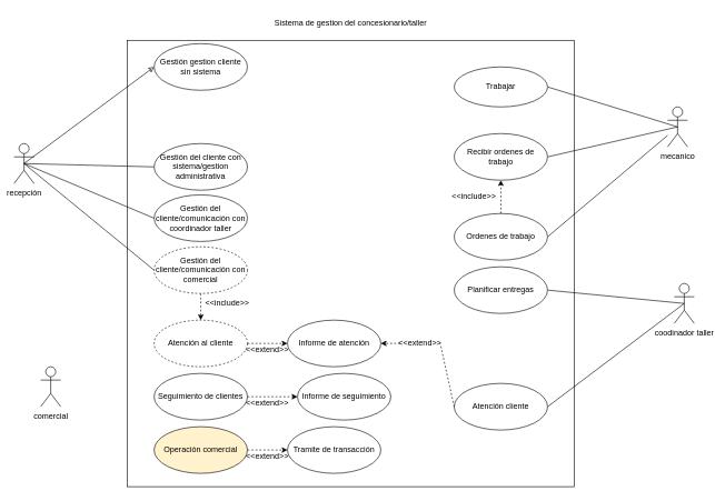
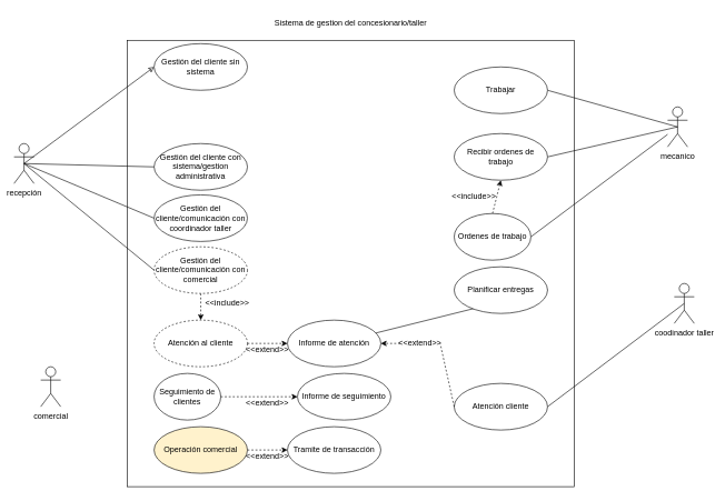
  <mxCell id="0" />
  <mxCell id="1" parent="0" />
  <mxCell id="2" value="" style="whiteSpace=wrap;html=1;aspect=fixed;" vertex="1" parent="1"><mxGeometry x="190" y="60" width="670" height="670" as="geometry" /></mxCell>
  <mxCell id="3" value="Sistema de gestion del concesionario/taller" style="text;html=1;strokeColor=none;fillColor=none;align=center;verticalAlign=middle;whiteSpace=wrap;rounded=0;" vertex="1" parent="1"><mxGeometry x="395" y="20" width="260" height="30" as="geometry" /></mxCell>
  <mxCell id="4" value="recepción" style="shape=umlActor;verticalLabelPosition=bottom;verticalAlign=top;html=1;" vertex="1" parent="1"><mxGeometry x="20" y="215" width="30" height="60" as="geometry" /></mxCell>
  <mxCell id="5" value="comercial" style="shape=umlActor;verticalLabelPosition=bottom;verticalAlign=top;html=1;" vertex="1" parent="1"><mxGeometry x="60" y="550" width="30" height="60" as="geometry" /></mxCell>
  <mxCell id="6" value="coodinador taller" style="shape=umlActor;verticalLabelPosition=bottom;verticalAlign=top;html=1;" vertex="1" parent="1"><mxGeometry x="1010" y="425" width="30" height="60" as="geometry" /></mxCell>
- <mxCell id="7" value="Gestión gestion cliente sin sistema" style="ellipse;whiteSpace=wrap;html=1;" vertex="1" parent="1"><mxGeometry x="230" y="65" width="140" height="70" as="geometry" /></mxCell>
+ <mxCell id="7" value="Gestión del cliente sin sistema" style="ellipse;whiteSpace=wrap;html=1;" vertex="1" parent="1"><mxGeometry x="230" y="65" width="140" height="70" as="geometry" /></mxCell>
  <mxCell id="8" value="Gestión del cliente con sistema/gestion administrativa" style="ellipse;whiteSpace=wrap;html=1;" vertex="1" parent="1"><mxGeometry x="230" y="215" width="140" height="70" as="geometry" /></mxCell>
  <mxCell id="9" value="" style="edgeStyle=orthogonalEdgeStyle;rounded=0;orthogonalLoop=1;jettySize=auto;html=1;dashed=1;" edge="1" parent="1" source="10" target="13"><mxGeometry relative="1" as="geometry" /></mxCell>
  <mxCell id="10" value="Gestión del cliente/comunicación con comercial" style="ellipse;whiteSpace=wrap;html=1;dashed=1;" vertex="1" parent="1"><mxGeometry x="230" y="370" width="140" height="70" as="geometry" /></mxCell>
  <mxCell id="11" value="Gestión del cliente/comunicación con coordinador taller" style="ellipse;whiteSpace=wrap;html=1;" vertex="1" parent="1"><mxGeometry x="230" y="292" width="140" height="70" as="geometry" /></mxCell>
  <mxCell id="12" value="" style="edgeStyle=orthogonalEdgeStyle;rounded=0;orthogonalLoop=1;jettySize=auto;html=1;dashed=1;" edge="1" parent="1" source="13" target="18"><mxGeometry relative="1" as="geometry" /></mxCell>
  <mxCell id="13" value="Atención al cliente" style="ellipse;whiteSpace=wrap;html=1;dashed=1;" vertex="1" parent="1"><mxGeometry x="230" y="480" width="140" height="70" as="geometry" /></mxCell>
  <mxCell id="14" value="" style="edgeStyle=orthogonalEdgeStyle;rounded=0;orthogonalLoop=1;jettySize=auto;html=1;dashed=1;" edge="1" parent="1" source="15" target="19"><mxGeometry relative="1" as="geometry" /></mxCell>
- <mxCell id="15" value="Seguimiento de clientes" style="ellipse;whiteSpace=wrap;html=1;" vertex="1" parent="1"><mxGeometry x="230" y="560" width="140" height="70" as="geometry" /></mxCell>
+ <mxCell id="15" value="Seguimiento de clientes" style="ellipse;whiteSpace=wrap;html=1;" vertex="1" parent="1"><mxGeometry x="230" y="560" width="100" height="70" as="geometry" /></mxCell>
  <mxCell id="16" value="" style="edgeStyle=orthogonalEdgeStyle;rounded=0;orthogonalLoop=1;jettySize=auto;html=1;dashed=1;" edge="1" parent="1" source="17" target="20"><mxGeometry relative="1" as="geometry" /></mxCell>
  <mxCell id="17" value="Operación comercial" style="ellipse;whiteSpace=wrap;html=1;fillColor=#fff2cc;" vertex="1" parent="1"><mxGeometry x="230" y="640" width="140" height="70" as="geometry" /></mxCell>
  <mxCell id="18" value="Informe de atención" style="ellipse;whiteSpace=wrap;html=1;" vertex="1" parent="1"><mxGeometry x="430" y="480" width="140" height="70" as="geometry" /></mxCell>
  <mxCell id="19" value="Informe de seguimiento" style="ellipse;whiteSpace=wrap;html=1;" vertex="1" parent="1"><mxGeometry x="445" y="560" width="140" height="70" as="geometry" /></mxCell>
  <mxCell id="20" value="Tramite de transacción" style="ellipse;whiteSpace=wrap;html=1;" vertex="1" parent="1"><mxGeometry x="430" y="640" width="140" height="70" as="geometry" /></mxCell>
  <mxCell id="21" value="&amp;lt;&amp;lt;extend&amp;gt;&amp;gt;" style="text;html=1;strokeColor=none;fillColor=none;align=center;verticalAlign=middle;whiteSpace=wrap;rounded=0;" vertex="1" parent="1"><mxGeometry x="370" y="510" width="60" height="30" as="geometry" /></mxCell>
  <mxCell id="22" value="&amp;lt;&amp;lt;include&amp;gt;&amp;gt;" style="text;html=1;strokeColor=none;fillColor=none;align=center;verticalAlign=middle;whiteSpace=wrap;rounded=0;" vertex="1" parent="1"><mxGeometry x="310" y="440" width="60" height="30" as="geometry" /></mxCell>
  <mxCell id="23" value="&amp;lt;&amp;lt;extend&amp;gt;&amp;gt;" style="text;html=1;strokeColor=none;fillColor=none;align=center;verticalAlign=middle;whiteSpace=wrap;rounded=0;" vertex="1" parent="1"><mxGeometry x="370" y="590" width="60" height="30" as="geometry" /></mxCell>
  <mxCell id="24" value="&amp;lt;&amp;lt;extend&amp;gt;&amp;gt;" style="text;html=1;strokeColor=none;fillColor=none;align=center;verticalAlign=middle;whiteSpace=wrap;rounded=0;" vertex="1" parent="1"><mxGeometry x="370" y="670" width="60" height="30" as="geometry" /></mxCell>
  <mxCell id="25" value="" style="endArrow=classic;html=1;rounded=0;endFill=0;entryX=0;entryY=0.5;entryDx=0;entryDy=0;exitX=0.5;exitY=0.5;exitDx=0;exitDy=0;exitPerimeter=0;" edge="1" parent="1" source="4" target="7"><mxGeometry width="50" height="50" relative="1" as="geometry"><mxPoint x="48" y="173.02" as="sourcePoint" /><mxPoint x="240" y="180" as="targetPoint" /><Array as="points" /></mxGeometry></mxCell>
  <mxCell id="26" value="" style="endArrow=none;html=1;rounded=0;endFill=0;entryX=0;entryY=0.5;entryDx=0;entryDy=0;exitX=0.5;exitY=0.5;exitDx=0;exitDy=0;exitPerimeter=0;" edge="1" parent="1" source="4" target="8"><mxGeometry width="50" height="50" relative="1" as="geometry"><mxPoint x="58" y="183.02" as="sourcePoint" /><mxPoint x="250" y="190" as="targetPoint" /><Array as="points" /></mxGeometry></mxCell>
  <mxCell id="27" value="" style="endArrow=none;html=1;rounded=0;endFill=0;exitX=0.5;exitY=0.5;exitDx=0;exitDy=0;exitPerimeter=0;entryX=0;entryY=0.5;entryDx=0;entryDy=0;" edge="1" parent="1" source="4" target="11"><mxGeometry width="50" height="50" relative="1" as="geometry"><mxPoint x="68" y="193.02" as="sourcePoint" /><mxPoint x="260" y="200" as="targetPoint" /><Array as="points" /></mxGeometry></mxCell>
  <mxCell id="28" value="" style="endArrow=none;html=1;rounded=0;endFill=0;entryX=0;entryY=0.5;entryDx=0;entryDy=0;exitX=0.5;exitY=0.5;exitDx=0;exitDy=0;exitPerimeter=0;" edge="1" parent="1" source="4" target="10"><mxGeometry width="50" height="50" relative="1" as="geometry"><mxPoint x="78" y="203.02" as="sourcePoint" /><mxPoint x="270" y="210" as="targetPoint" /><Array as="points" /></mxGeometry></mxCell>
  <mxCell id="29" style="rounded=0;orthogonalLoop=1;jettySize=auto;html=1;exitX=0;exitY=0.5;exitDx=0;exitDy=0;entryX=1;entryY=0.5;entryDx=0;entryDy=0;endArrow=classic;endFill=1;dashed=1;startArrow=none;" edge="1" parent="1" source="43" target="18"><mxGeometry relative="1" as="geometry" /></mxCell>
  <mxCell id="30" style="edgeStyle=none;rounded=0;orthogonalLoop=1;jettySize=auto;html=1;exitX=1;exitY=0.5;exitDx=0;exitDy=0;entryX=0.5;entryY=0.5;entryDx=0;entryDy=0;entryPerimeter=0;endArrow=none;endFill=0;" edge="1" parent="1" source="31" target="6"><mxGeometry relative="1" as="geometry" /></mxCell>
  <mxCell id="31" value="Atención cliente" style="ellipse;whiteSpace=wrap;html=1;" vertex="1" parent="1"><mxGeometry x="680" y="575" width="140" height="70" as="geometry" /></mxCell>
- <mxCell id="32" style="edgeStyle=none;rounded=0;orthogonalLoop=1;jettySize=auto;html=1;exitX=1;exitY=0.5;exitDx=0;exitDy=0;entryX=0.5;entryY=0.5;entryDx=0;entryDy=0;entryPerimeter=0;endArrow=none;endFill=0;" edge="1" parent="1" source="33" target="6"><mxGeometry relative="1" as="geometry" /></mxCell>
+ <mxCell id="32" style="edgeStyle=none;rounded=0;orthogonalLoop=1;jettySize=auto;html=1;exitX=1;exitY=0.5;exitDx=0;exitDy=0;endArrow=none;endFill=0;" edge="1" parent="1" source="33" target="18"><mxGeometry relative="1" as="geometry" /></mxCell>
  <mxCell id="33" value="Planificar entregas" style="ellipse;whiteSpace=wrap;html=1;" vertex="1" parent="1"><mxGeometry x="680" y="400" width="140" height="70" as="geometry" /></mxCell>
  <mxCell id="34" style="edgeStyle=none;rounded=0;orthogonalLoop=1;jettySize=auto;html=1;exitX=1;exitY=0.5;exitDx=0;exitDy=0;endArrow=none;endFill=0;" edge="1" parent="1" source="36" target="37"><mxGeometry relative="1" as="geometry" /></mxCell>
  <mxCell id="35" style="edgeStyle=none;rounded=0;orthogonalLoop=1;jettySize=auto;html=1;exitX=0.5;exitY=0;exitDx=0;exitDy=0;entryX=0.5;entryY=1;entryDx=0;entryDy=0;dashed=1;endArrow=classic;endFill=1;" edge="1" parent="1" source="36" target="41"><mxGeometry relative="1" as="geometry" /></mxCell>
- <mxCell id="36" value="Ordenes de trabajo" style="ellipse;whiteSpace=wrap;html=1;" vertex="1" parent="1"><mxGeometry x="680" y="320" width="140" height="70" as="geometry" /></mxCell>
+ <mxCell id="36" value="Ordenes de trabajo" style="ellipse;whiteSpace=wrap;html=1;" vertex="1" parent="1"><mxGeometry x="680" y="320" width="115" height="70" as="geometry" /></mxCell>
  <mxCell id="37" value="mecanico" style="shape=umlActor;verticalLabelPosition=bottom;verticalAlign=top;html=1;" vertex="1" parent="1"><mxGeometry x="1000" y="160" width="30" height="60" as="geometry" /></mxCell>
  <mxCell id="38" style="edgeStyle=none;rounded=0;orthogonalLoop=1;jettySize=auto;html=1;exitX=1;exitY=0.5;exitDx=0;exitDy=0;endArrow=none;endFill=0;entryX=0.5;entryY=0.5;entryDx=0;entryDy=0;entryPerimeter=0;" edge="1" parent="1" source="39" target="37"><mxGeometry relative="1" as="geometry"><mxPoint x="1010" y="250" as="targetPoint" /></mxGeometry></mxCell>
- <mxCell id="39" value="Trabajar" style="ellipse;whiteSpace=wrap;html=1;" vertex="1" parent="1"><mxGeometry x="680" y="100" width="140" height="60" as="geometry" /></mxCell>
+ <mxCell id="39" value="Trabajar" style="ellipse;whiteSpace=wrap;html=1;" vertex="1" parent="1"><mxGeometry x="680" y="100" width="140" height="70" as="geometry" /></mxCell>
  <mxCell id="40" style="edgeStyle=none;rounded=0;orthogonalLoop=1;jettySize=auto;html=1;exitX=1;exitY=0.5;exitDx=0;exitDy=0;entryX=0.5;entryY=0.5;entryDx=0;entryDy=0;entryPerimeter=0;endArrow=none;endFill=0;" edge="1" parent="1" source="41" target="37"><mxGeometry relative="1" as="geometry" /></mxCell>
  <mxCell id="41" value="Recibir ordenes de trabajo" style="ellipse;whiteSpace=wrap;html=1;" vertex="1" parent="1"><mxGeometry x="680" y="200" width="140" height="70" as="geometry" /></mxCell>
  <mxCell id="42" value="&amp;lt;&amp;lt;include&amp;gt;&amp;gt;" style="text;html=1;strokeColor=none;fillColor=none;align=center;verticalAlign=middle;whiteSpace=wrap;rounded=0;" vertex="1" parent="1"><mxGeometry x="680" y="280" width="60" height="30" as="geometry" /></mxCell>
  <mxCell id="43" value="&amp;lt;&amp;lt;extend&amp;gt;&amp;gt;" style="text;html=1;strokeColor=none;fillColor=none;align=center;verticalAlign=middle;whiteSpace=wrap;rounded=0;" vertex="1" parent="1"><mxGeometry x="599" y="500" width="60" height="30" as="geometry" /></mxCell>
  <mxCell id="44" value="" style="rounded=0;orthogonalLoop=1;jettySize=auto;html=1;exitX=0;exitY=0.5;exitDx=0;exitDy=0;entryX=1;entryY=0.5;entryDx=0;entryDy=0;endArrow=none;endFill=1;dashed=1;" edge="1" parent="1" source="31" target="43"><mxGeometry relative="1" as="geometry"><mxPoint x="680" y="515" as="sourcePoint" /><mxPoint x="570" y="515" as="targetPoint" /></mxGeometry></mxCell>
